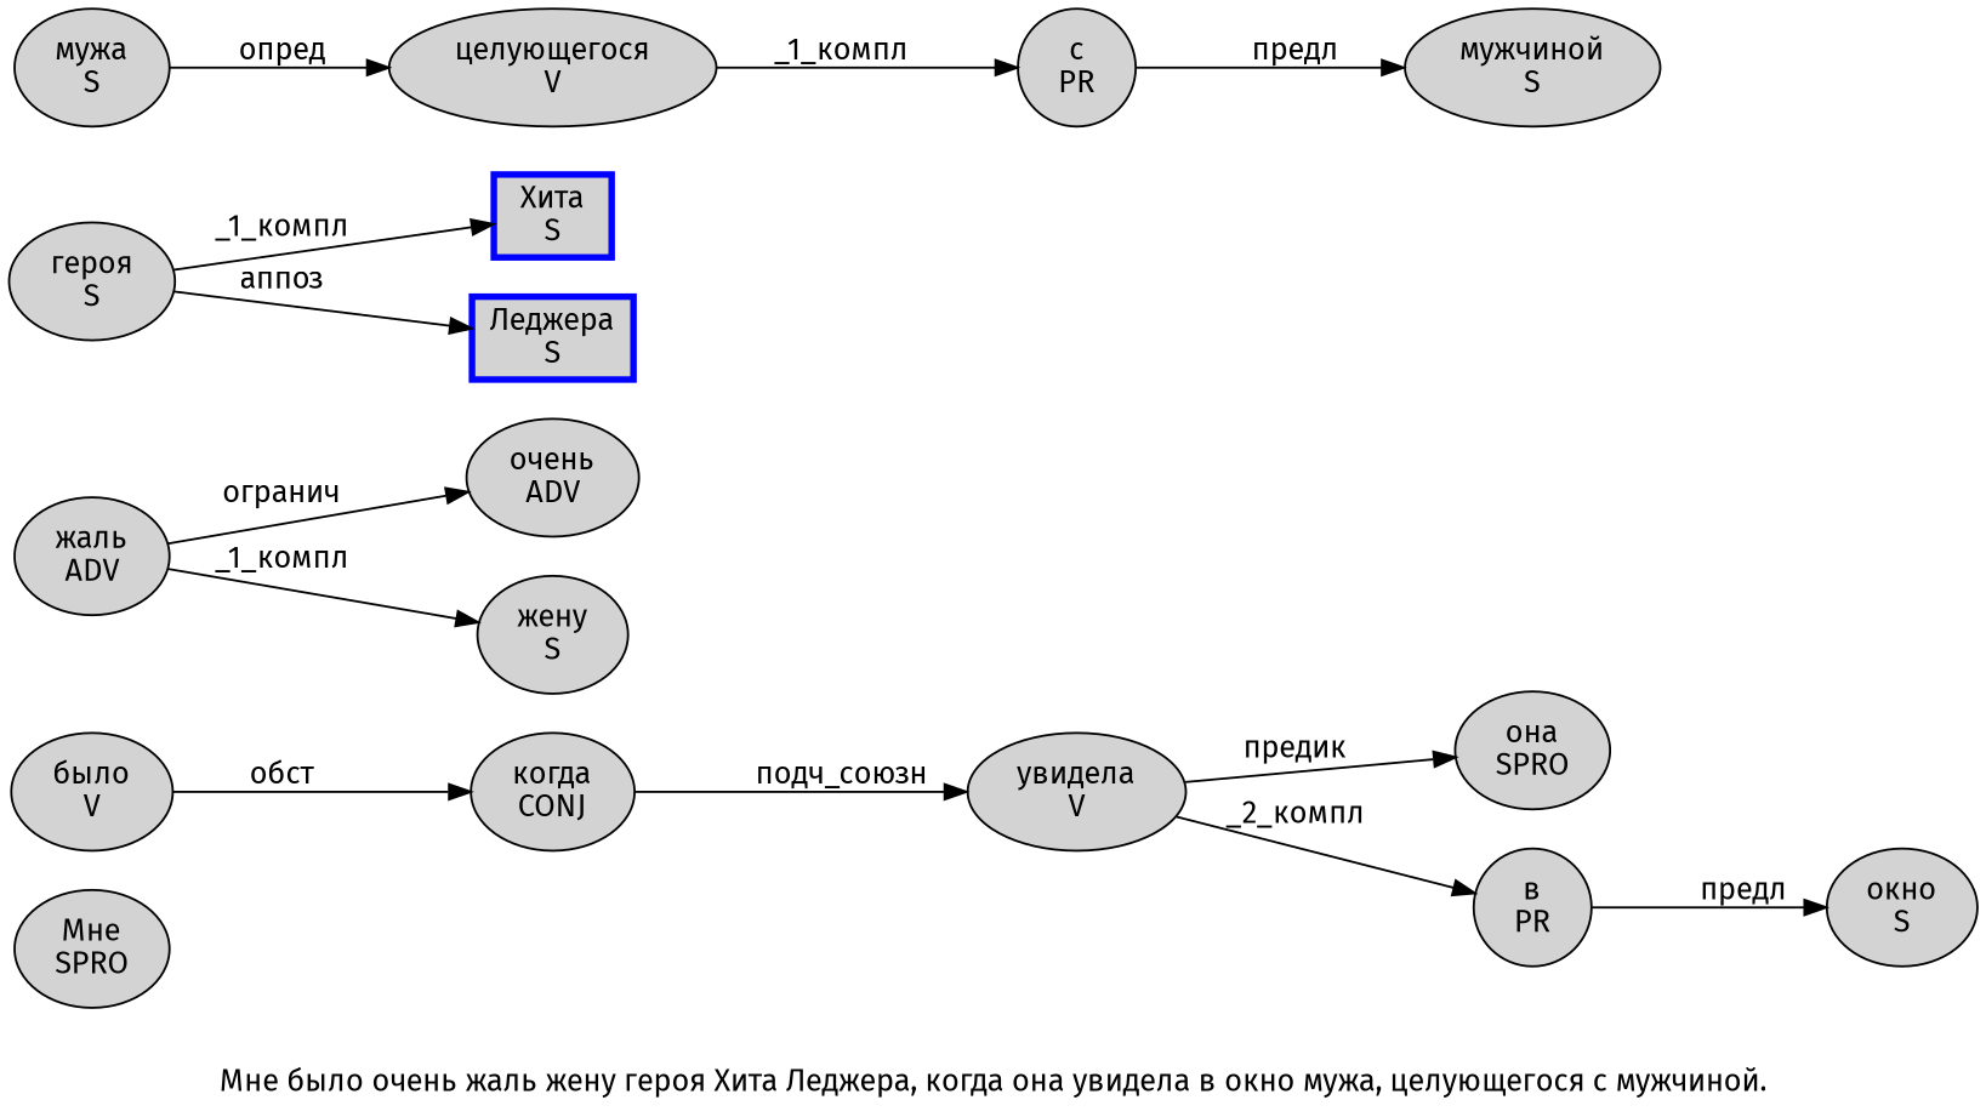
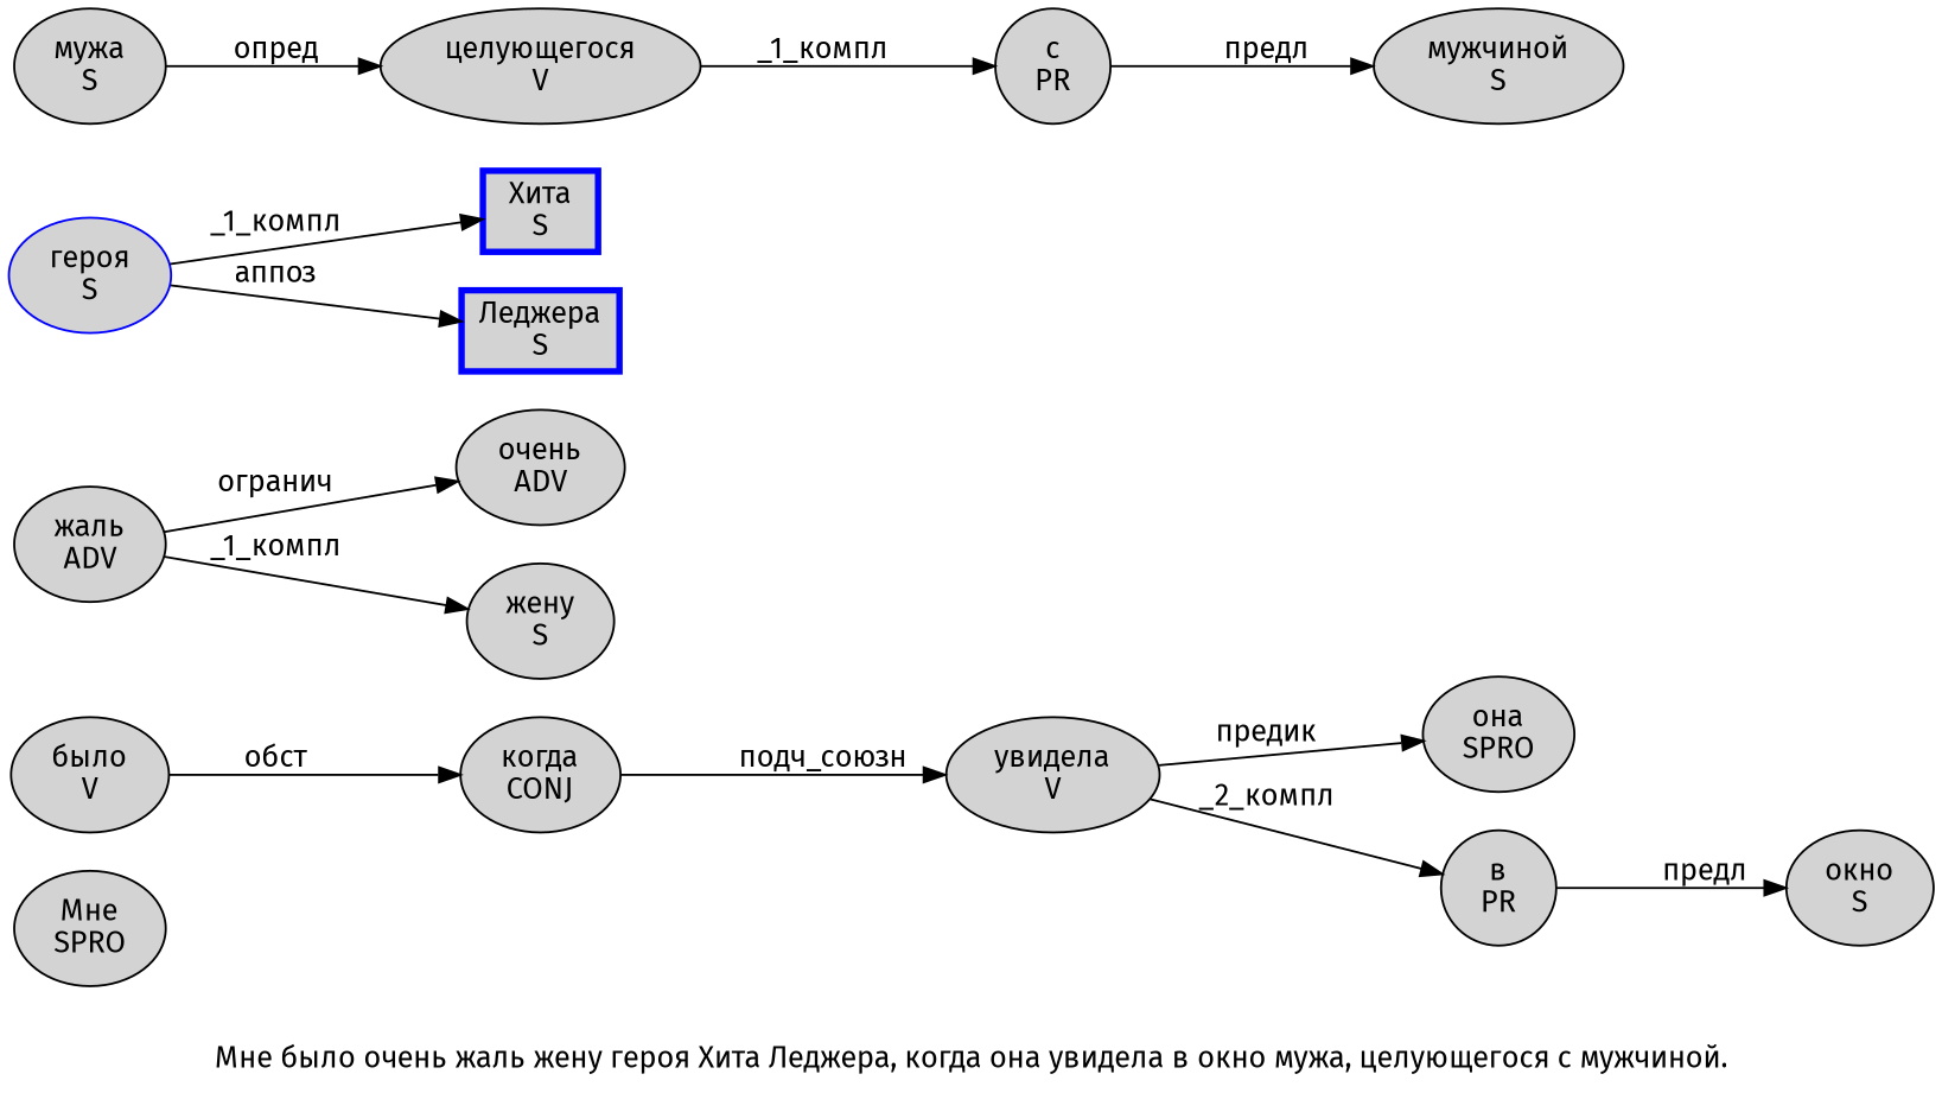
  digraph {
    fontname="Fira Sans"
    label="Мне было очень жаль жену героя Хита Леджера, когда она увидела в окно мужа, целующегося с мужчиной."
    rankdir=LR
    node [fillcolor=lightgray fontname="Fira Sans" penwidth=1 shape=ellipse style=filled]
    edge [fontname="Fira Sans"]
    n1 [label="Мне\nSPRO"]
    n2 [label="было\nV"]
    n3 [label="когда\nCONJ"]
    n4 [label="жаль\nADV"]
    n5 [label="очень\nADV"]
    n6 [label="жену\nS"]
    n7 [label="увидела\nV"]
-   n8 [label="героя\nS"]
+   n8 [label="героя\nS" color=blue]
    n9 [color=blue label="Хита\nS" penwidth=3 shape=box]
    n10 [color=blue label="Леджера\nS" penwidth=3 shape=box]
    n11 [label="она\nSPRO"]
    n12 [label="в\nPR"]
    n13 [label="окно\nS"]
    n14 [label="мужа\nS"]
    n15 [label="целующегося\nV"]
    n16 [label="с\nPR"]
    n17 [label="мужчиной\nS"]
    n2 -> n3 [label="обст"]
    n3 -> n7 [label="подч_союзн"]
    n4 -> n5 [label="огранич"]
    n4 -> n6 [label="_1_компл"]
    n7 -> n11 [label="предик"]
    n7 -> n12 [label="_2_компл"]
    n8 -> n9 [label="_1_компл"]
    n8 -> n10 [label="аппоз"]
    n12 -> n13 [label="предл"]
    n14 -> n15 [label="опред"]
    n15 -> n16 [label="_1_компл"]
    n16 -> n17 [label="предл"]
  }
